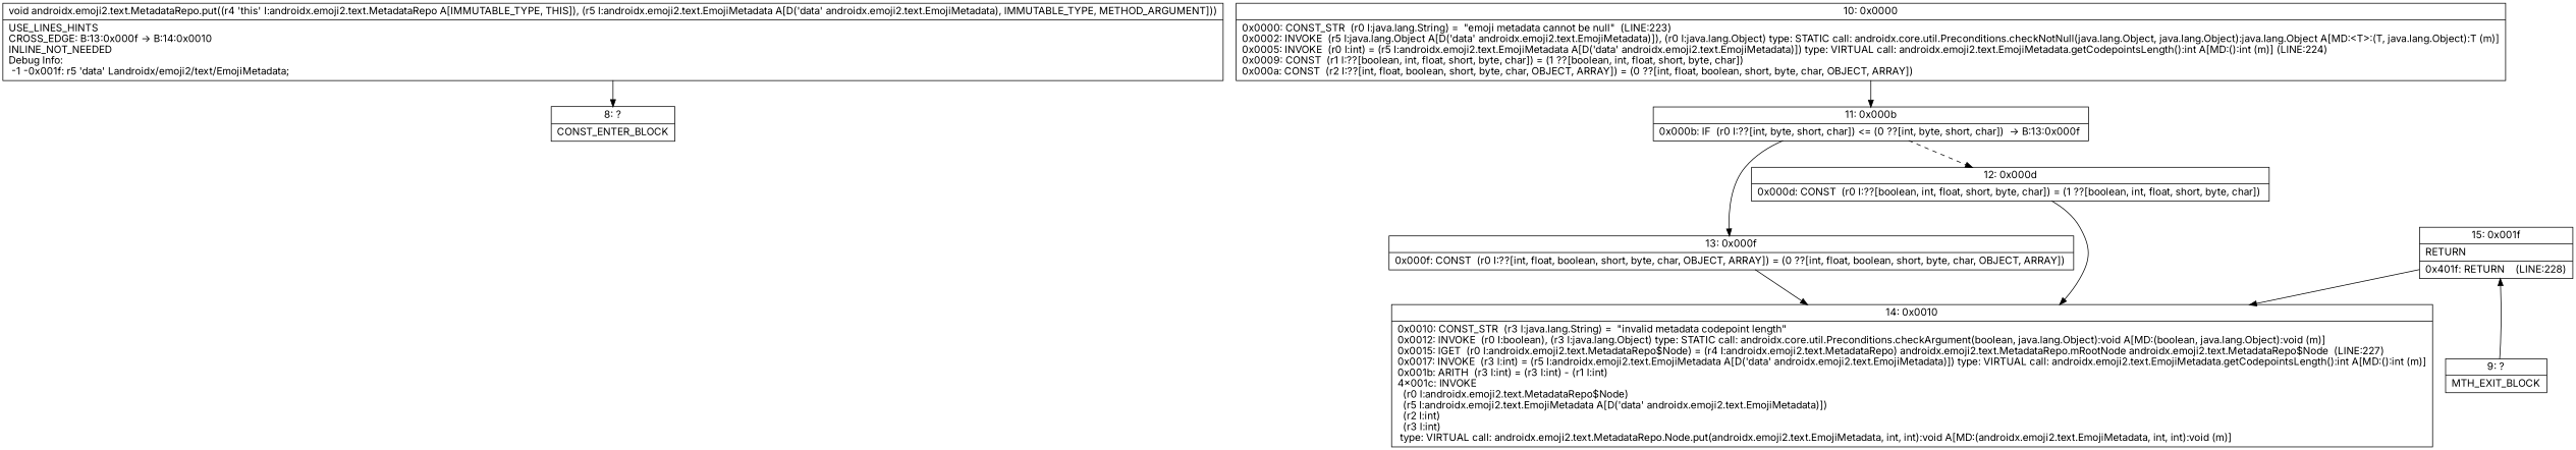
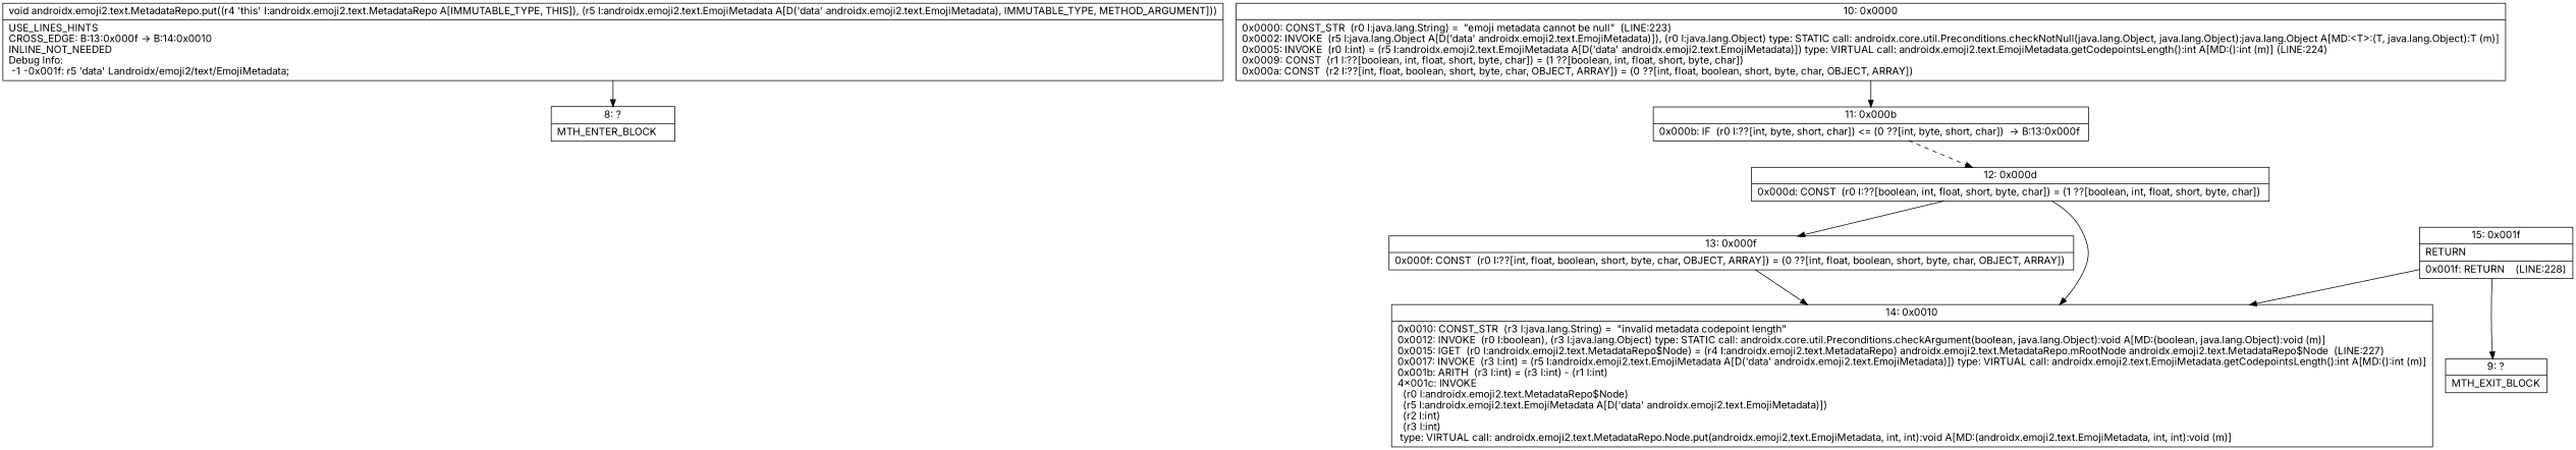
  digraph {
    fontname=Inter
    node [fontname=Inter shape=record]
    edge [fontname=Inter]
-   n1 [label="{8\:\ ?|CONST_ENTER_BLOCK\l}"]
+   n1 [label="{8\:\ ?|MTH_ENTER_BLOCK\l}"]
    n2 [label="{10\:\ 0x0000|0x0000: CONST_STR  (r0 I:java.lang.String) =  \"emoji metadata cannot be null\"  (LINE:223)\l0x0002: INVOKE  (r5 I:java.lang.Object A[D('data' androidx.emoji2.text.EmojiMetadata)]), (r0 I:java.lang.Object) type: STATIC call: androidx.core.util.Preconditions.checkNotNull(java.lang.Object, java.lang.Object):java.lang.Object A[MD:\<T\>:(T, java.lang.Object):T (m)]\l0x0005: INVOKE  (r0 I:int) = (r5 I:androidx.emoji2.text.EmojiMetadata A[D('data' androidx.emoji2.text.EmojiMetadata)]) type: VIRTUAL call: androidx.emoji2.text.EmojiMetadata.getCodepointsLength():int A[MD:():int (m)] (LINE:224)\l0x0009: CONST  (r1 I:??[boolean, int, float, short, byte, char]) = (1 ??[boolean, int, float, short, byte, char]) \l0x000a: CONST  (r2 I:??[int, float, boolean, short, byte, char, OBJECT, ARRAY]) = (0 ??[int, float, boolean, short, byte, char, OBJECT, ARRAY]) \l}"]
    n3 [label="{11\:\ 0x000b|0x000b: IF  (r0 I:??[int, byte, short, char]) \<= (0 ??[int, byte, short, char])  \-\> B:13:0x000f \l}"]
    n4 [label="{12\:\ 0x000d|0x000d: CONST  (r0 I:??[boolean, int, float, short, byte, char]) = (1 ??[boolean, int, float, short, byte, char]) \l}"]
    n5 [label="{13\:\ 0x000f|0x000f: CONST  (r0 I:??[int, float, boolean, short, byte, char, OBJECT, ARRAY]) = (0 ??[int, float, boolean, short, byte, char, OBJECT, ARRAY]) \l}"]
    n6 [label="{14\:\ 0x0010|0x0010: CONST_STR  (r3 I:java.lang.String) =  \"invalid metadata codepoint length\" \l0x0012: INVOKE  (r0 I:boolean), (r3 I:java.lang.Object) type: STATIC call: androidx.core.util.Preconditions.checkArgument(boolean, java.lang.Object):void A[MD:(boolean, java.lang.Object):void (m)]\l0x0015: IGET  (r0 I:androidx.emoji2.text.MetadataRepo$Node) = (r4 I:androidx.emoji2.text.MetadataRepo) androidx.emoji2.text.MetadataRepo.mRootNode androidx.emoji2.text.MetadataRepo$Node  (LINE:227)\l0x0017: INVOKE  (r3 I:int) = (r5 I:androidx.emoji2.text.EmojiMetadata A[D('data' androidx.emoji2.text.EmojiMetadata)]) type: VIRTUAL call: androidx.emoji2.text.EmojiMetadata.getCodepointsLength():int A[MD:():int (m)]\l0x001b: ARITH  (r3 I:int) = (r3 I:int) \- (r1 I:int) \l4x001c: INVOKE  \l  (r0 I:androidx.emoji2.text.MetadataRepo$Node)\l  (r5 I:androidx.emoji2.text.EmojiMetadata A[D('data' androidx.emoji2.text.EmojiMetadata)])\l  (r2 I:int)\l  (r3 I:int)\l type: VIRTUAL call: androidx.emoji2.text.MetadataRepo.Node.put(androidx.emoji2.text.EmojiMetadata, int, int):void A[MD:(androidx.emoji2.text.EmojiMetadata, int, int):void (m)]\l}"]
-   n7 [label="{15\:\ 0x001f|RETURN\l|0x401f: RETURN    (LINE:228)\l}"]
+   n7 [label="{15\:\ 0x001f|RETURN\l|0x001f: RETURN    (LINE:228)\l}"]
    n8 [label="{9\:\ ?|MTH_EXIT_BLOCK\l}"]
    n9 [label="{void androidx.emoji2.text.MetadataRepo.put((r4 'this' I:androidx.emoji2.text.MetadataRepo A[IMMUTABLE_TYPE, THIS]), (r5 I:androidx.emoji2.text.EmojiMetadata A[D('data' androidx.emoji2.text.EmojiMetadata), IMMUTABLE_TYPE, METHOD_ARGUMENT]))  | USE_LINES_HINTS\lCROSS_EDGE: B:13:0x000f \-\> B:14:0x0010\lINLINE_NOT_NEEDED\lDebug Info:\l  \-1 \-0x001f: r5 'data' Landroidx\/emoji2\/text\/EmojiMetadata;\l}"]
    n2 -> n3
    n3 -> n4 [style=dashed]
-   n3 -> n5
+   n4 -> n5
    n4 -> n6
    n5 -> n6
    n7 -> n6
-   n8 -> n7
+   n7 -> n8
    n9 -> n1
  }
